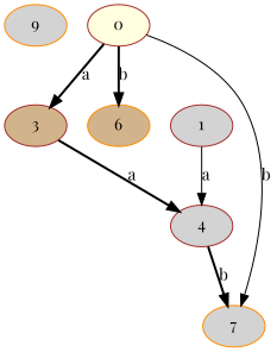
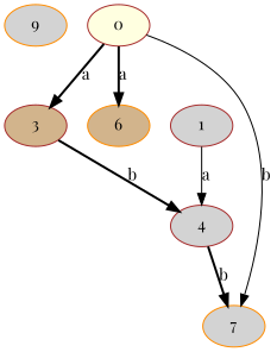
  strict digraph {
    fontname="Playfair Display"
    node [color=brown fillcolor=lightgrey fontname="Playfair Display" style=filled]
    edge [fontname="Playfair Display" style=bold]
    n1 [color=darkorange label=9]
    0 [fillcolor=lightyellow]
    3 [fillcolor=tan]
    6 [color=darkorange fillcolor=tan]
    7 [color=darkorange]
    4
    1
    0 -> 3 [label=a]
-   0 -> 6 [label=b]
+   0 -> 6 [label=a]
    0 -> 7 [label=b style=solid]
-   3 -> 4 [label=a]
+   3 -> 4 [label=b]
    4 -> 7 [label=b]
    1 -> 4 [label=a style=solid]
  }
